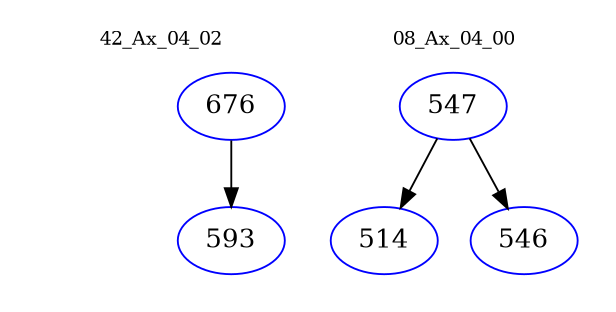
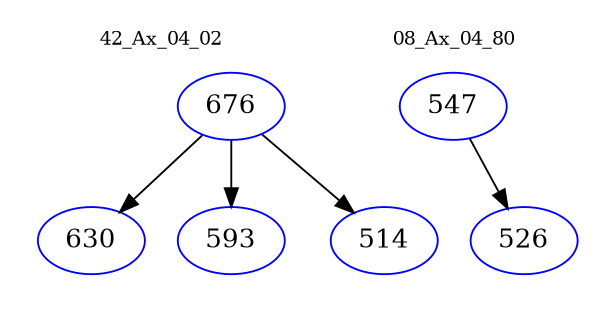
  digraph {
    node [color=blue]
    edge [color=black]
    n1 [label=676]
+   n2 [label=630]
    n3 [label=593]
    n4 [label=547]
    n5 [label=514]
-   n6 [label=546]
+   n6 [label=526]
    subgraph cluster_1 {
      color=white
      fontsize=10
      label="42_Ax_04_02"
      n1
+     n2
      n3
    }
    subgraph cluster_2 {
      color=white
      fontsize=10
-     label="08_Ax_04_00"
+     label="08_Ax_04_80"
      n4
      n5
      n6
    }
+   n1 -> n2
    n1 -> n3
-   n4 -> n5
+   n1 -> n5
    n4 -> n6
  }
